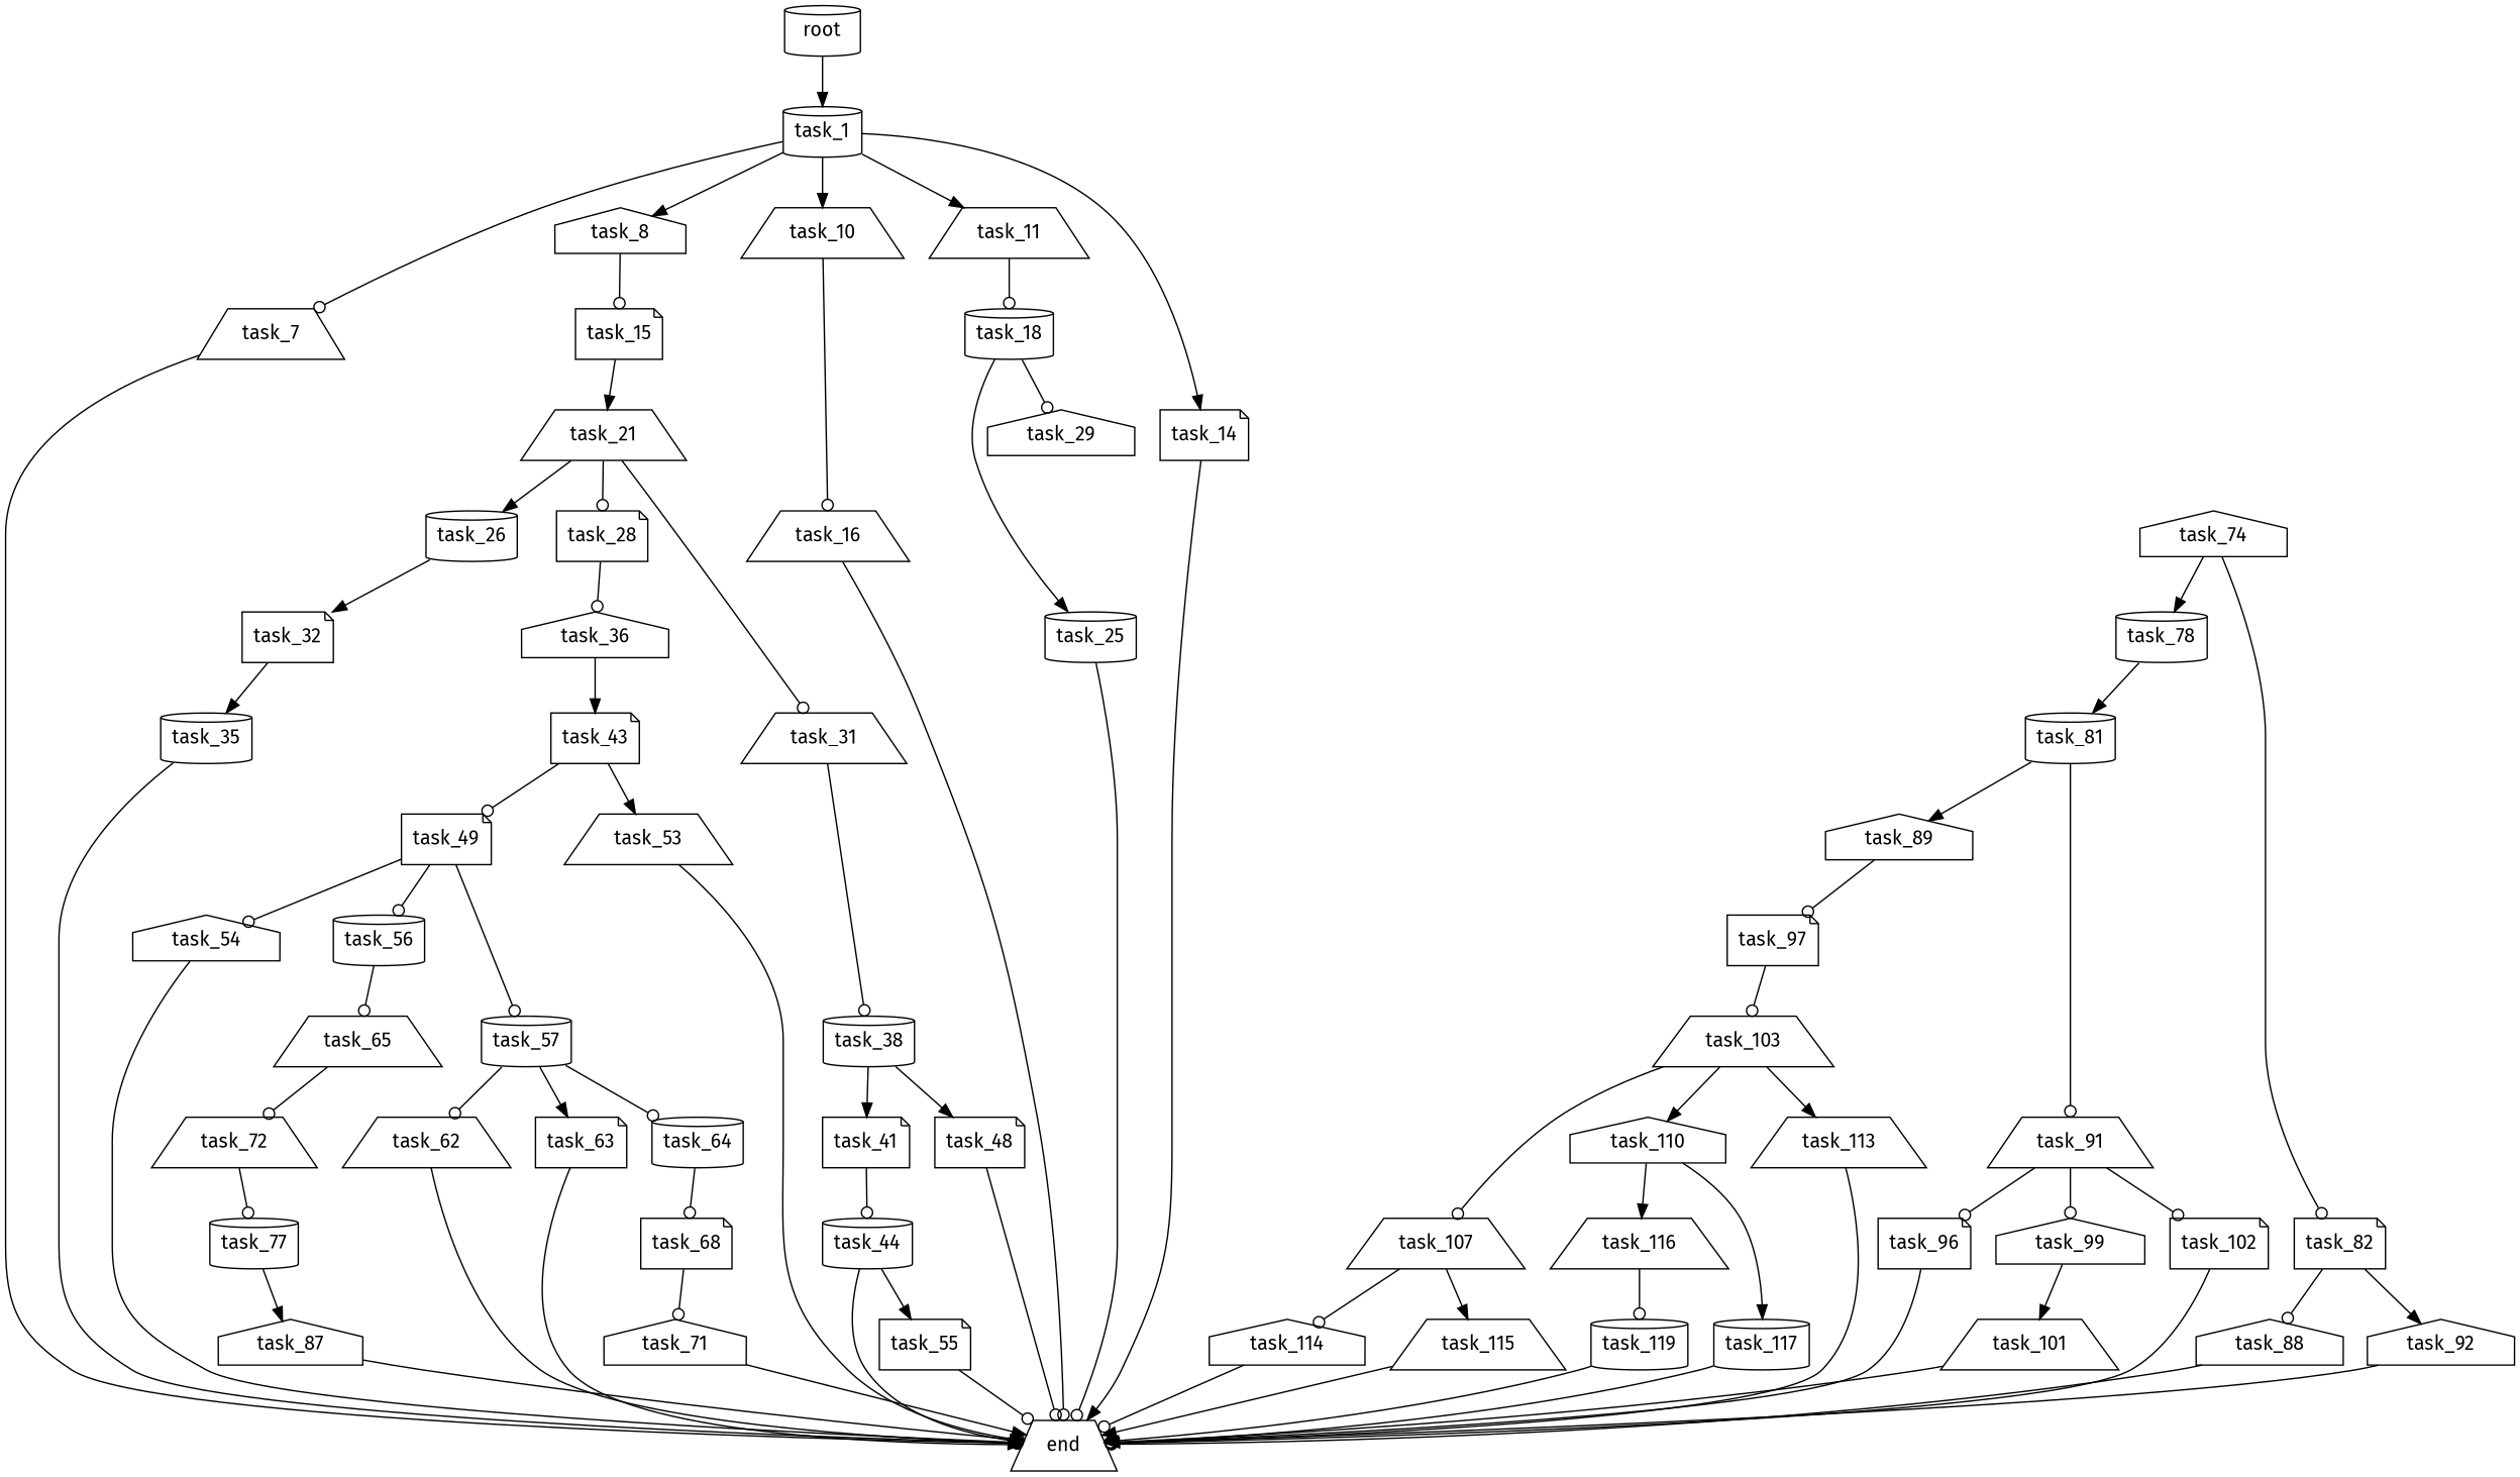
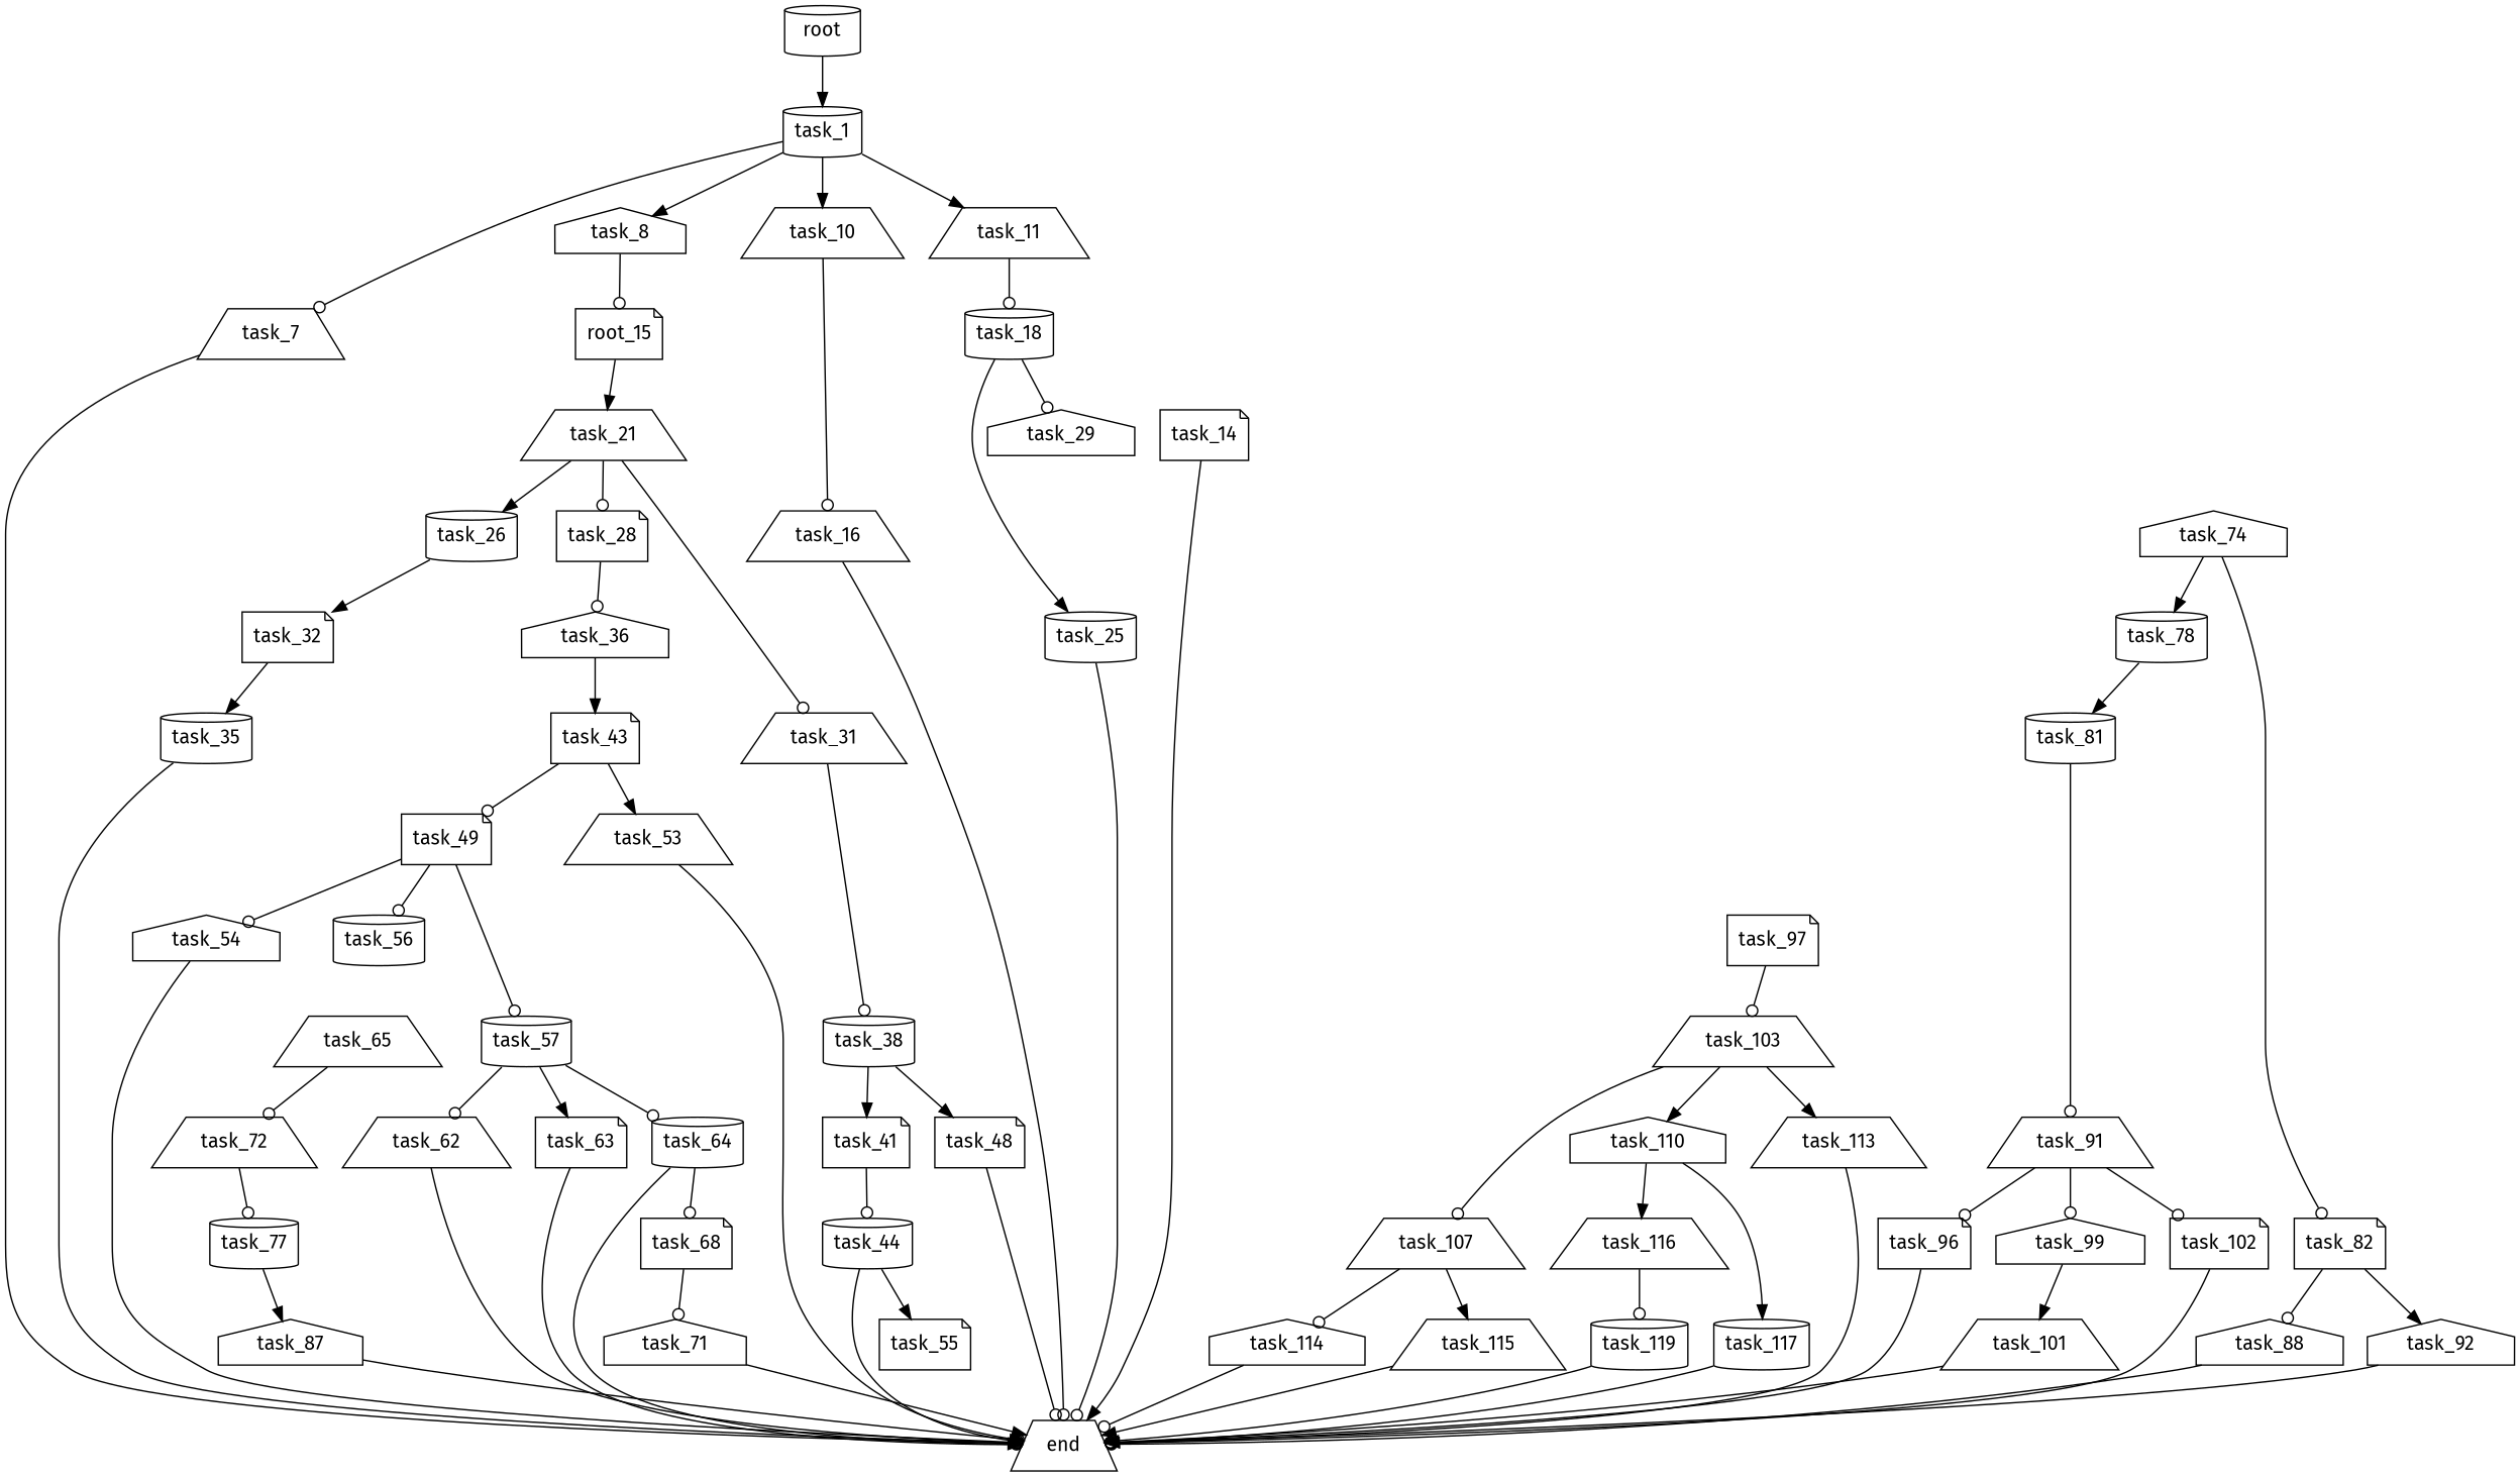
  digraph {
    fontname="Fira Sans"
    node [fontname="Fira Sans" shape=trapezium]
    edge [arrowhead=odot fontname="Fira Sans"]
    root [shape=cylinder]
    task_1 [shape=cylinder]
    task_7
    task_8 [shape=house]
    task_10
    task_11
    task_14 [shape=note]
    end
-   task_15 [shape=note]
+   task_15 [shape=note label=root_15]
    task_16
    task_18 [shape=cylinder]
    task_21
    task_25 [shape=cylinder]
    task_29 [shape=house]
    task_26 [shape=cylinder]
    task_28 [shape=note]
    task_31
    task_32 [shape=note]
    task_36 [shape=house]
    task_38 [shape=cylinder]
    task_35 [shape=cylinder]
    task_43 [shape=note]
    task_41 [shape=note]
    task_48 [shape=note]
    task_49 [shape=note]
    task_53
    task_44 [shape=cylinder]
    task_54 [shape=house]
    task_56 [shape=cylinder]
    task_57 [shape=cylinder]
    task_55 [shape=note]
    task_65
    task_62
    task_63 [shape=note]
    task_64 [shape=cylinder]
    task_72
    task_68 [shape=note]
    task_77 [shape=cylinder]
    task_71 [shape=house]
    task_74 [shape=house]
    task_78 [shape=cylinder]
    task_82 [shape=note]
    task_87 [shape=house]
    task_81 [shape=cylinder]
    task_88 [shape=house]
    task_92 [shape=house]
-   task_89 [shape=house]
    task_91
    task_97 [shape=note]
    task_96 [shape=note]
    task_99 [shape=house]
    task_102 [shape=note]
    task_103
    task_101
    task_107
    task_110 [shape=house]
    task_113
    task_114 [shape=house]
    task_115
    task_116
    task_117 [shape=cylinder]
    task_119 [shape=cylinder]
    root -> task_1 [arrowhead=normal]
    task_1 -> task_7
    task_1 -> task_8 [arrowhead=normal]
    task_1 -> task_10 [arrowhead=normal]
    task_1 -> task_11 [arrowhead=normal]
-   task_1 -> task_14 [arrowhead=normal]
    task_7 -> end
    task_8 -> task_15
    task_10 -> task_16
    task_11 -> task_18
    task_14 -> end [arrowhead=normal]
    task_15 -> task_21 [arrowhead=normal]
    task_16 -> end
    task_18 -> task_25 [arrowhead=normal]
    task_18 -> task_29
    task_21 -> task_26 [arrowhead=normal]
    task_21 -> task_28
    task_21 -> task_31
    task_25 -> end
    task_26 -> task_32 [arrowhead=normal]
    task_28 -> task_36
    task_31 -> task_38
    task_32 -> task_35 [arrowhead=normal]
    task_36 -> task_43 [arrowhead=normal]
    task_38 -> task_41 [arrowhead=normal]
    task_38 -> task_48 [arrowhead=normal]
    task_35 -> end [arrowhead=normal]
    task_43 -> task_49
    task_43 -> task_53 [arrowhead=normal]
    task_41 -> task_44
    task_48 -> end
    task_49 -> task_54
    task_49 -> task_56
    task_49 -> task_57
    task_53 -> end
    task_44 -> end
    task_44 -> task_55 [arrowhead=normal]
    task_54 -> end
-   task_56 -> task_65
    task_57 -> task_62
    task_57 -> task_63 [arrowhead=normal]
    task_57 -> task_64
-   task_55 -> end
+   task_64 -> end
    task_65 -> task_72
    task_62 -> end
    task_63 -> end [arrowhead=normal]
    task_64 -> task_68
    task_72 -> task_77
    task_68 -> task_71
    task_77 -> task_87 [arrowhead=normal]
    task_71 -> end [arrowhead=normal]
    task_74 -> task_78 [arrowhead=normal]
    task_74 -> task_82
    task_78 -> task_81 [arrowhead=normal]
    task_82 -> task_88
    task_82 -> task_92 [arrowhead=normal]
    task_87 -> end [arrowhead=normal]
-   task_81 -> task_89 [arrowhead=normal]
    task_81 -> task_91
    task_88 -> end
    task_92 -> end
-   task_89 -> task_97
    task_91 -> task_96
    task_91 -> task_99
    task_91 -> task_102
    task_97 -> task_103
    task_96 -> end
    task_99 -> task_101 [arrowhead=normal]
    task_102 -> end
    task_103 -> task_107
    task_103 -> task_110 [arrowhead=normal]
    task_103 -> task_113 [arrowhead=normal]
    task_101 -> end
    task_107 -> task_114
    task_107 -> task_115 [arrowhead=normal]
    task_110 -> task_116 [arrowhead=normal]
    task_110 -> task_117 [arrowhead=normal]
    task_113 -> end [arrowhead=normal]
    task_114 -> end
    task_115 -> end [arrowhead=normal]
    task_116 -> task_119
    task_117 -> end [arrowhead=normal]
    task_119 -> end [arrowhead=normal]
  }
